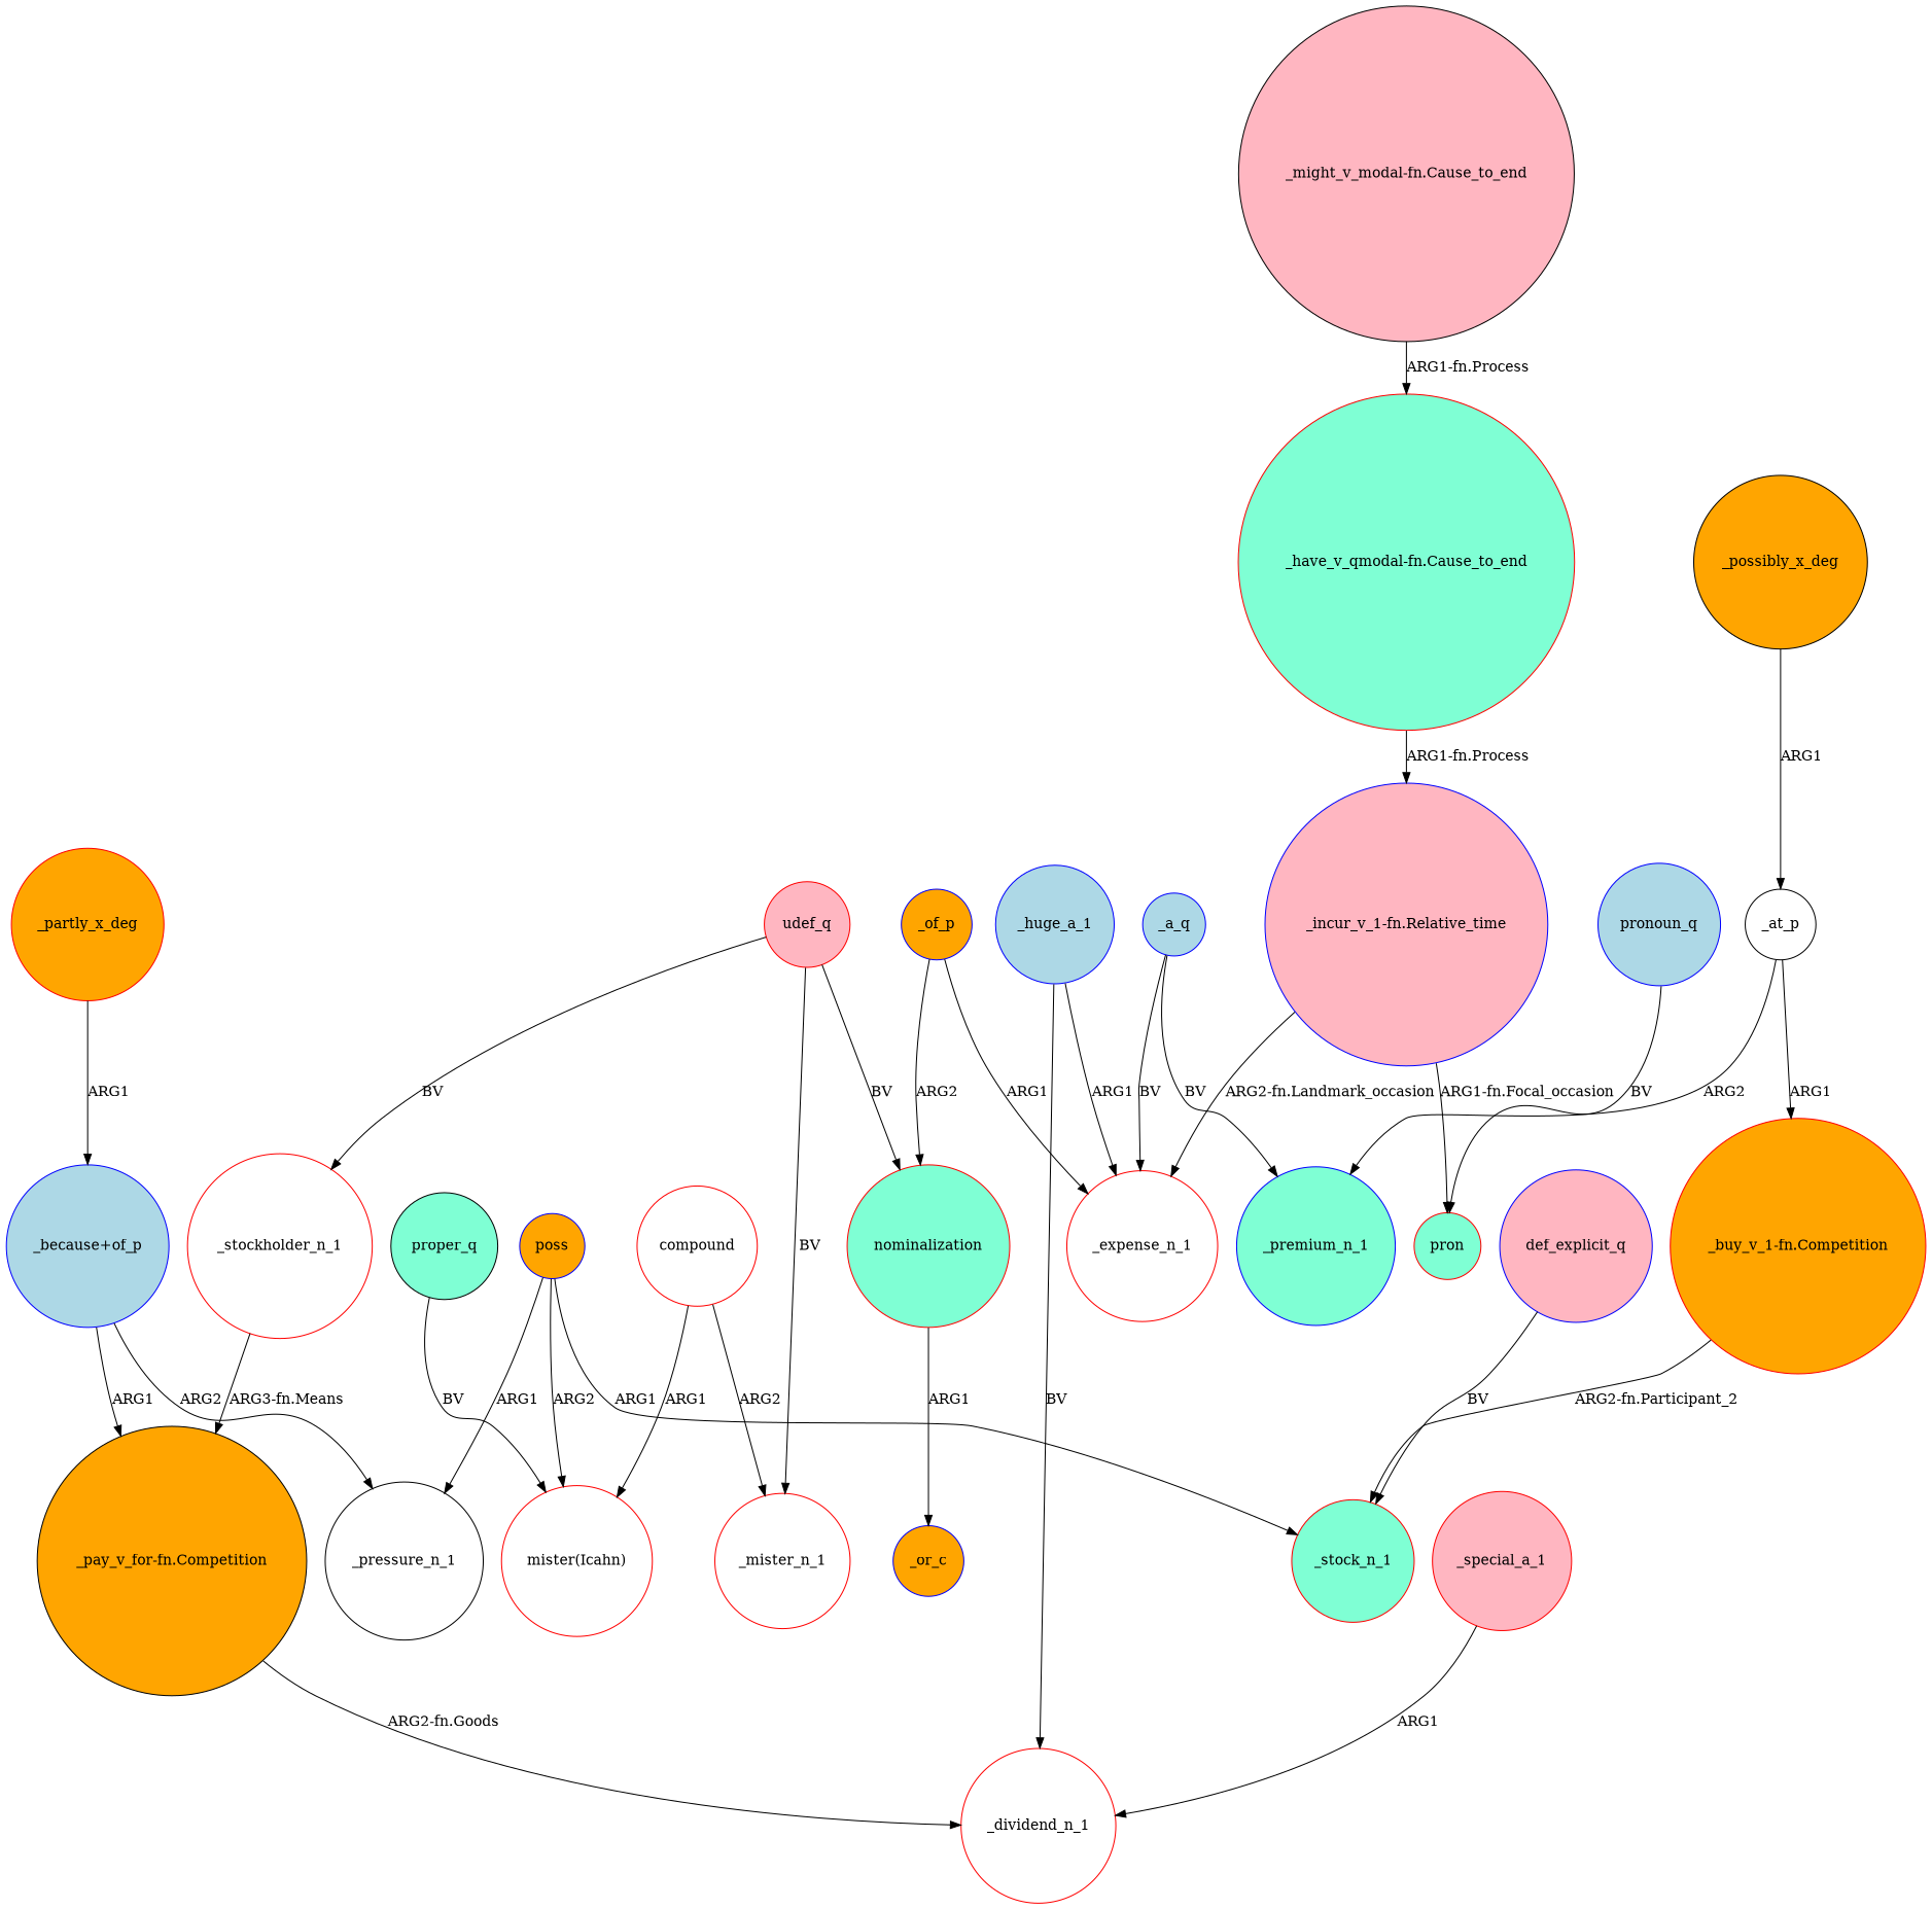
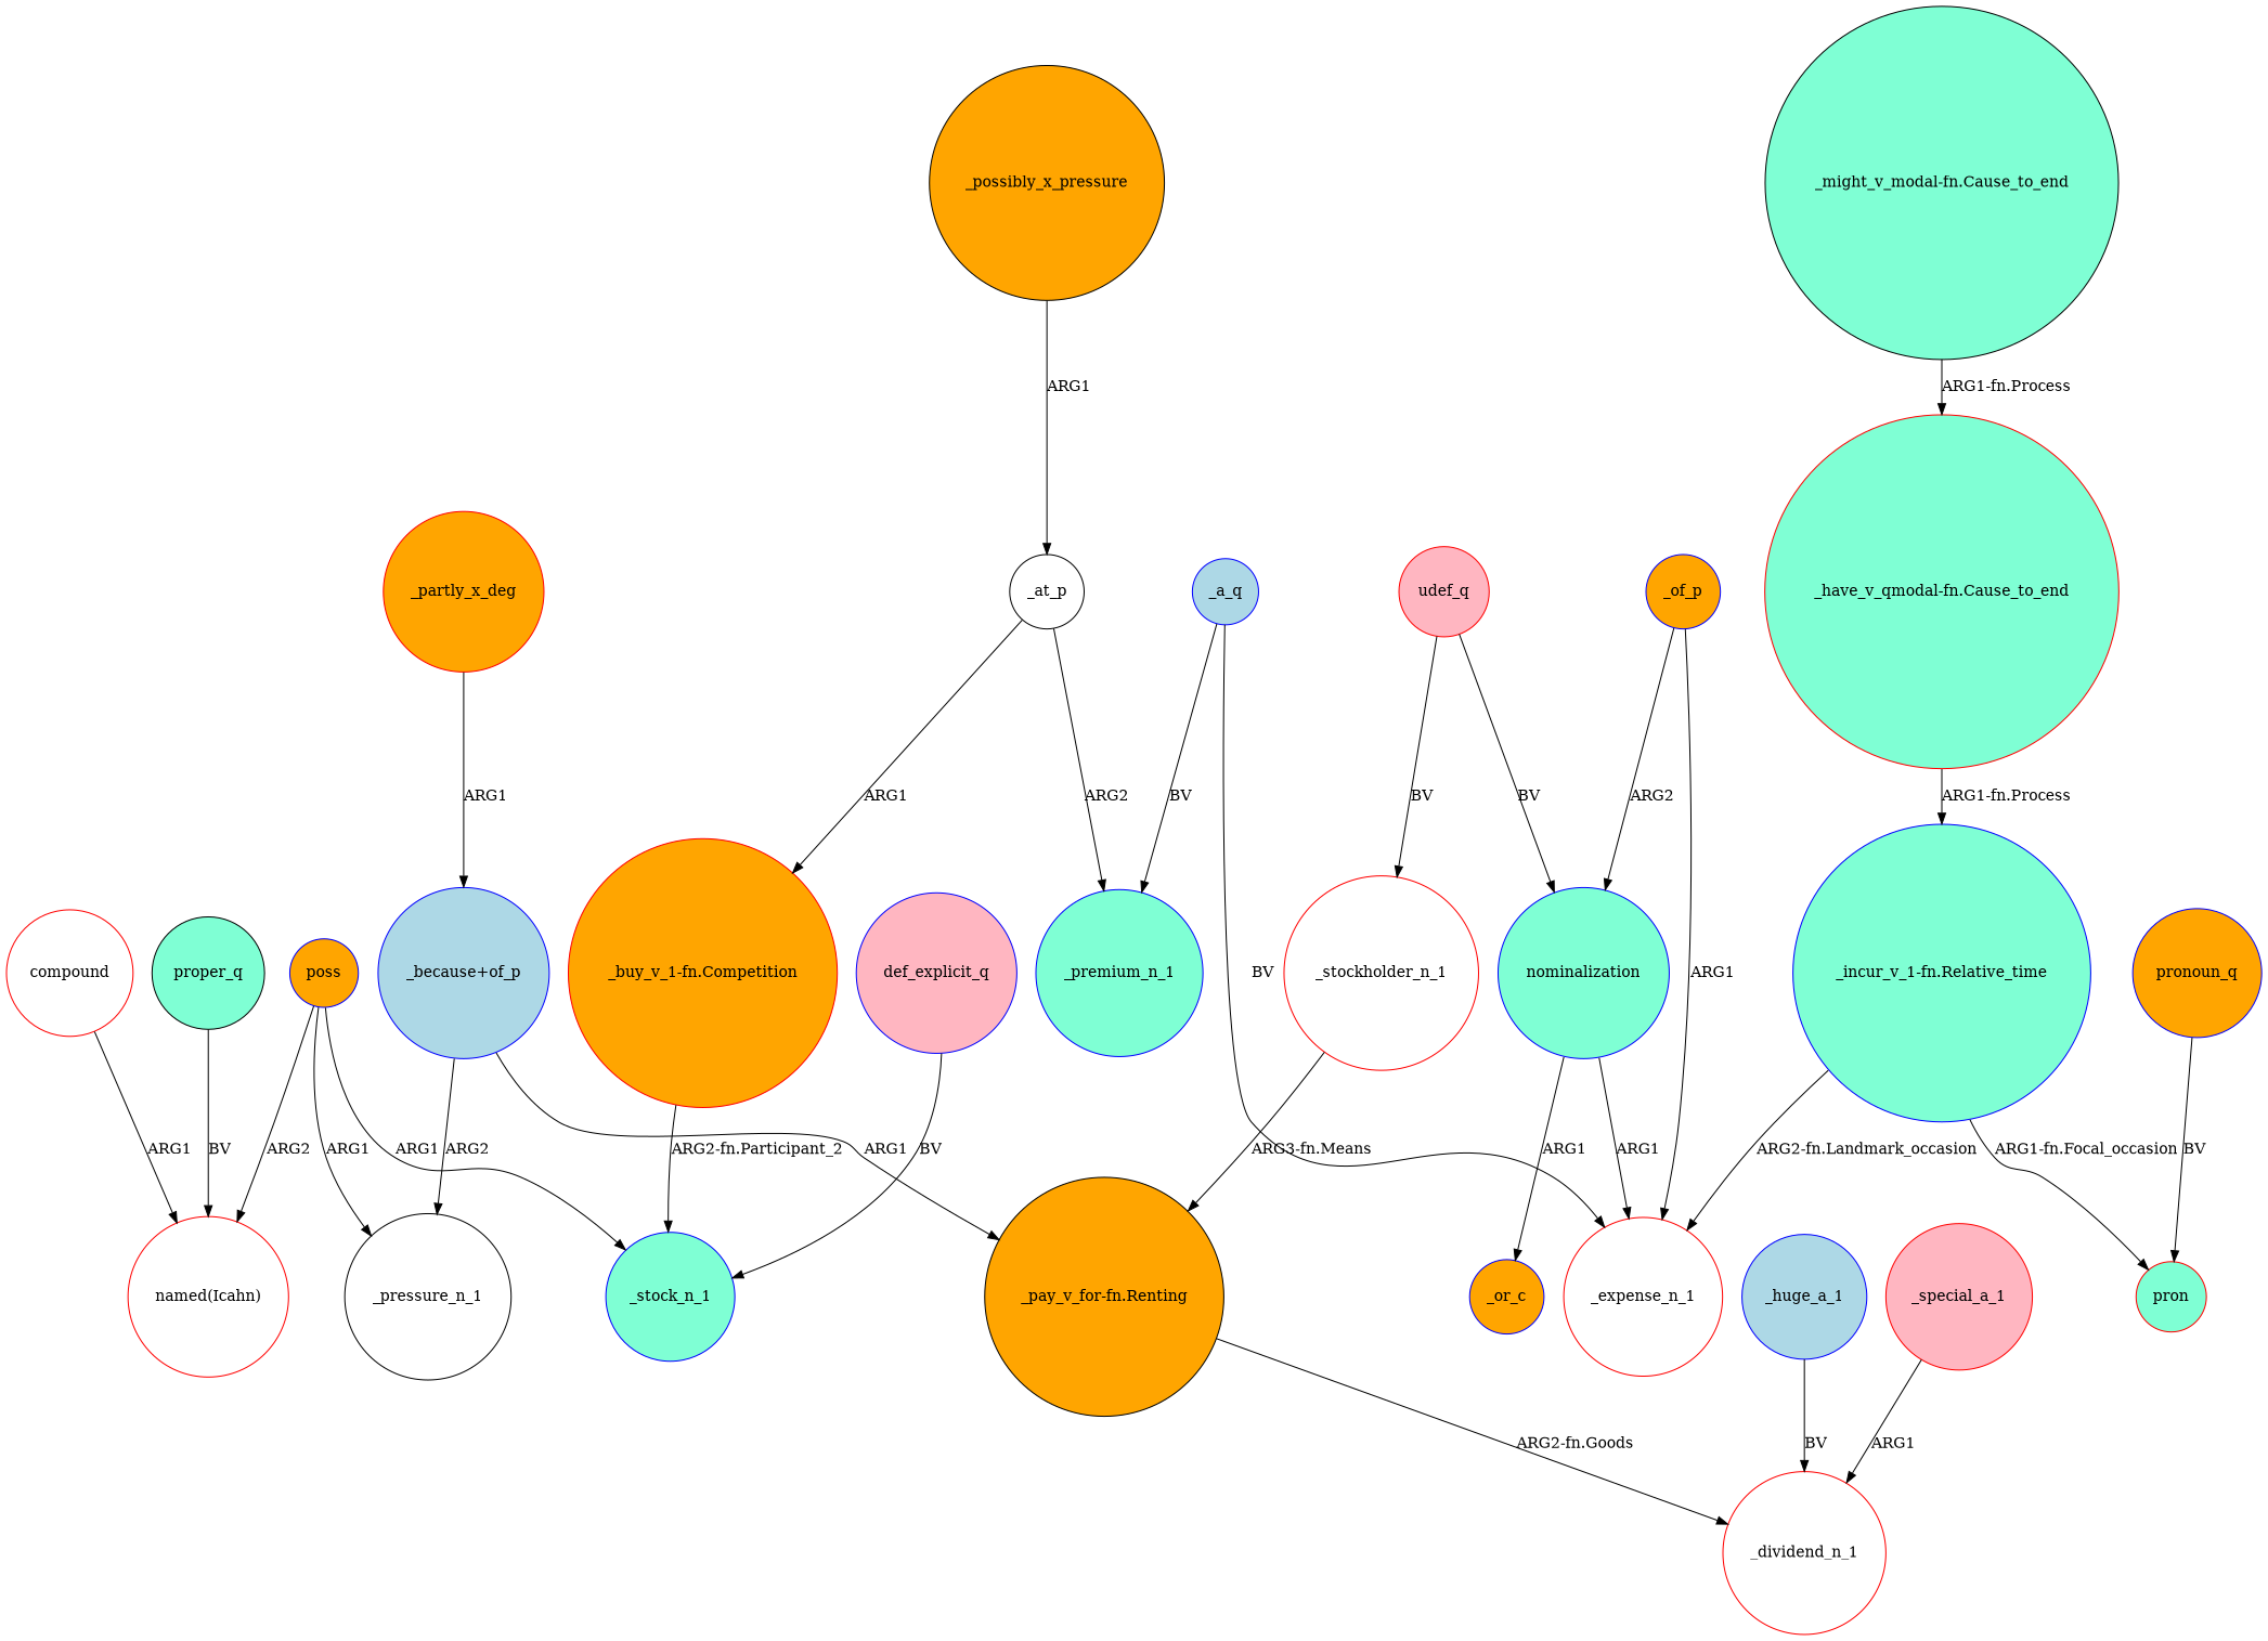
  digraph {
    node [color=red fillcolor=white shape=circle style=filled]
    "_because+of_p" [color=blue fillcolor=lightblue]
    _pressure_n_1 [color=black]
-   "_pay_v_for-fn.Renting" [color=black fillcolor=orange label="_pay_v_for-fn.Competition"]
+   "_pay_v_for-fn.Renting" [color=black fillcolor=orange]
    _dividend_n_1
    _a_q [color=blue fillcolor=lightblue]
    _premium_n_1 [color=blue fillcolor=aquamarine]
    _expense_n_1
    compound
-   "named(Icahn)" [label="mister(Icahn)"]
-   _mister_n_1
+   "named(Icahn)"
    udef_q [fillcolor=lightpink]
-   nominalization [fillcolor=aquamarine]
+   nominalization [color=blue fillcolor=aquamarine]
    _stockholder_n_1
    _or_c [color=blue fillcolor=orange]
    def_explicit_q [color=blue fillcolor=lightpink]
-   _stock_n_1 [fillcolor=aquamarine]
-   _possibly_x_deg [color=black fillcolor=orange]
+   _stock_n_1 [color=blue fillcolor=aquamarine]
+   _possibly_x_deg [color=black fillcolor=orange label=_possibly_x_pressure]
    _at_p [color=black]
    "_buy_v_1-fn.Competition" [fillcolor=orange]
    _huge_a_1 [color=blue fillcolor=lightblue]
    _special_a_1 [fillcolor=lightpink]
    _partly_x_deg [fillcolor=orange]
    "_have_v_qmodal-fn.Cause_to_end" [fillcolor=aquamarine]
-   "_incur_v_1-fn.Relative_time" [color=blue fillcolor=lightpink]
+   "_incur_v_1-fn.Relative_time" [color=blue fillcolor=aquamarine]
    pron [fillcolor=aquamarine]
    _of_p [color=blue fillcolor=orange]
-   pronoun_q [color=blue fillcolor=lightblue]
-   "_might_v_modal-fn.Cause_to_end" [color=black fillcolor=lightpink]
+   pronoun_q [color=blue fillcolor=orange]
+   "_might_v_modal-fn.Cause_to_end" [color=black fillcolor=aquamarine]
    poss [color=blue fillcolor=orange]
    proper_q [color=black fillcolor=aquamarine]
    "_because+of_p" -> _pressure_n_1 [label=ARG2]
    "_because+of_p" -> "_pay_v_for-fn.Renting" [label=ARG1]
    "_pay_v_for-fn.Renting" -> _dividend_n_1 [label="ARG2-fn.Goods"]
    _a_q -> _premium_n_1 [label=BV]
    _a_q -> _expense_n_1 [label=BV]
    compound -> "named(Icahn)" [label=ARG1]
-   compound -> _mister_n_1 [label=ARG2]
-   udef_q -> _mister_n_1 [label=BV]
    udef_q -> nominalization [label=BV]
    udef_q -> _stockholder_n_1 [label=BV]
    nominalization -> _or_c [label=ARG1]
    _stockholder_n_1 -> "_pay_v_for-fn.Renting" [label="ARG3-fn.Means"]
    def_explicit_q -> _stock_n_1 [label=BV]
    _possibly_x_deg -> _at_p [label=ARG1]
    _at_p -> _premium_n_1 [label=ARG2]
    _at_p -> "_buy_v_1-fn.Competition" [label=ARG1]
    "_buy_v_1-fn.Competition" -> _stock_n_1 [label="ARG2-fn.Participant_2"]
    _huge_a_1 -> _dividend_n_1 [label=BV]
-   _huge_a_1 -> _expense_n_1 [label=ARG1]
+   nominalization -> _expense_n_1 [label=ARG1]
    _special_a_1 -> _dividend_n_1 [label=ARG1]
    _partly_x_deg -> "_because+of_p" [label=ARG1]
    "_have_v_qmodal-fn.Cause_to_end" -> "_incur_v_1-fn.Relative_time" [label="ARG1-fn.Process"]
    "_incur_v_1-fn.Relative_time" -> _expense_n_1 [label="ARG2-fn.Landmark_occasion"]
    "_incur_v_1-fn.Relative_time" -> pron [label="ARG1-fn.Focal_occasion"]
    _of_p -> _expense_n_1 [label=ARG1]
    _of_p -> nominalization [label=ARG2]
    pronoun_q -> pron [label=BV]
    "_might_v_modal-fn.Cause_to_end" -> "_have_v_qmodal-fn.Cause_to_end" [label="ARG1-fn.Process"]
    poss -> _pressure_n_1 [label=ARG1]
    poss -> "named(Icahn)" [label=ARG2]
    poss -> _stock_n_1 [label=ARG1]
    proper_q -> "named(Icahn)" [label=BV]
  }
